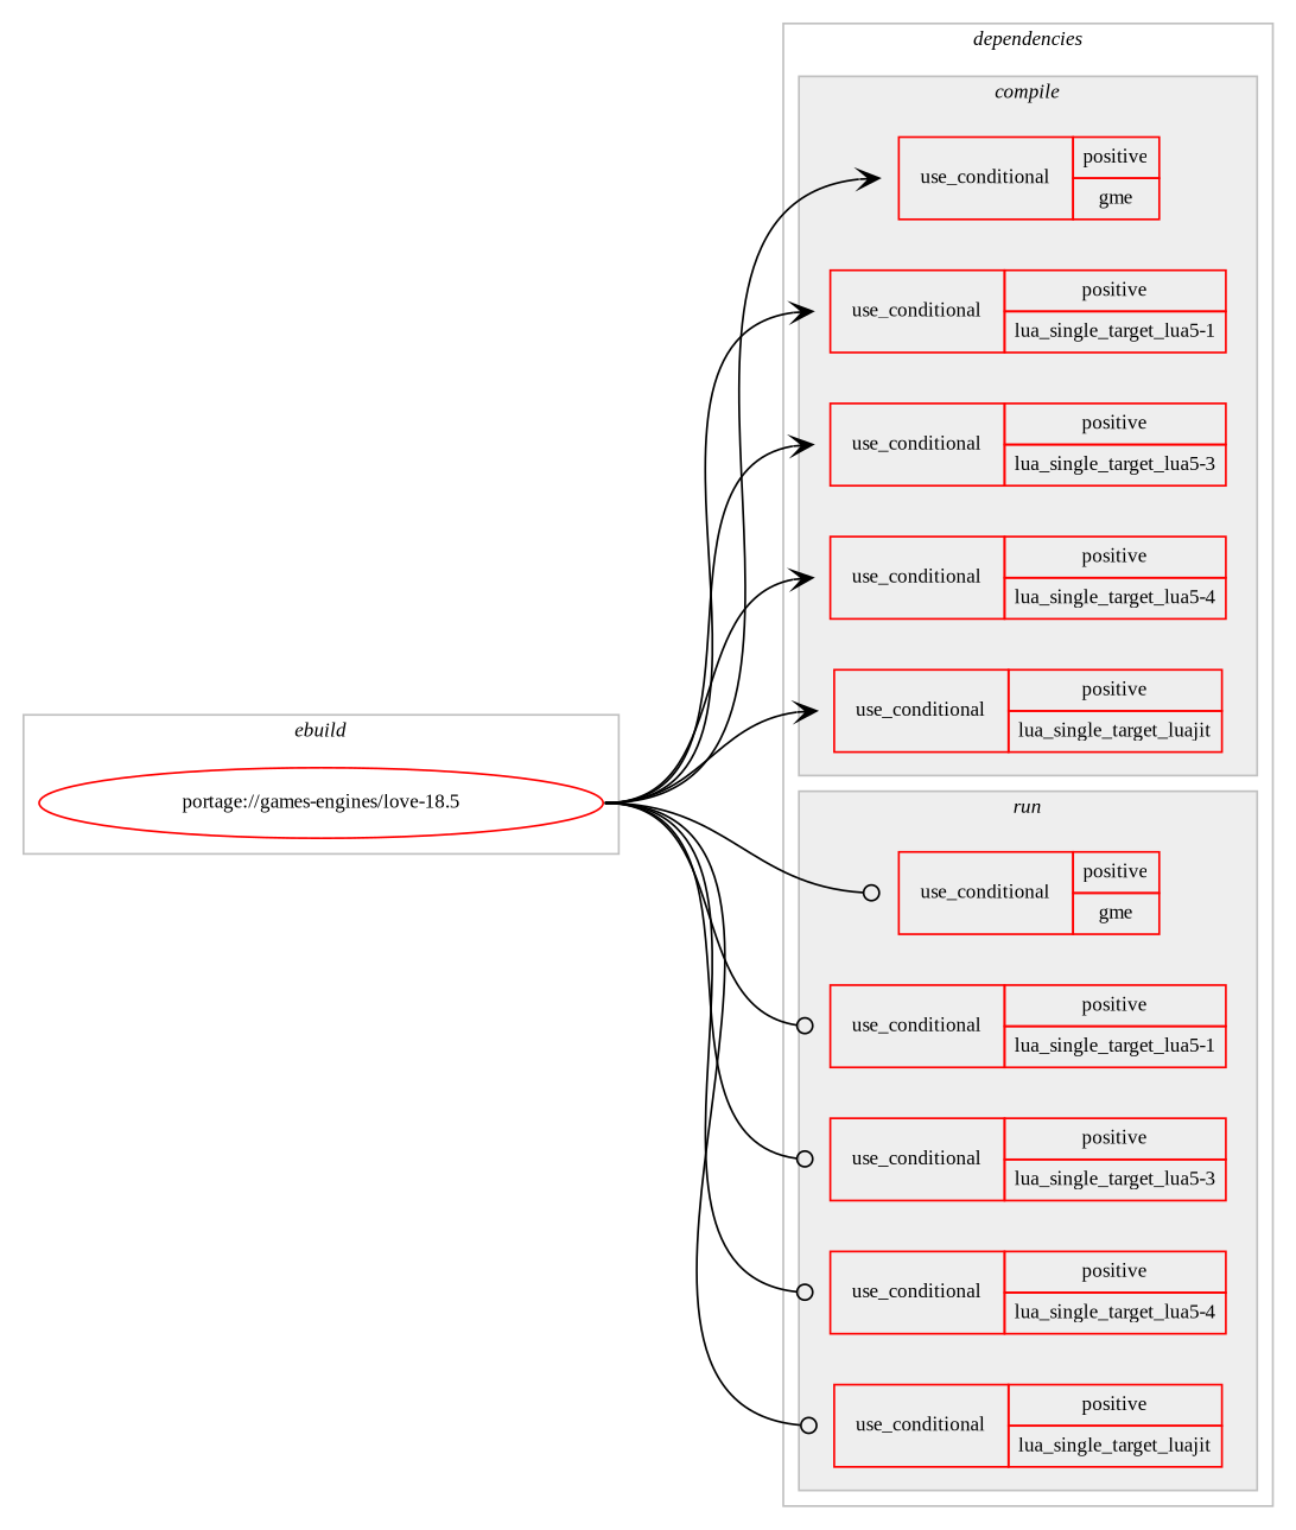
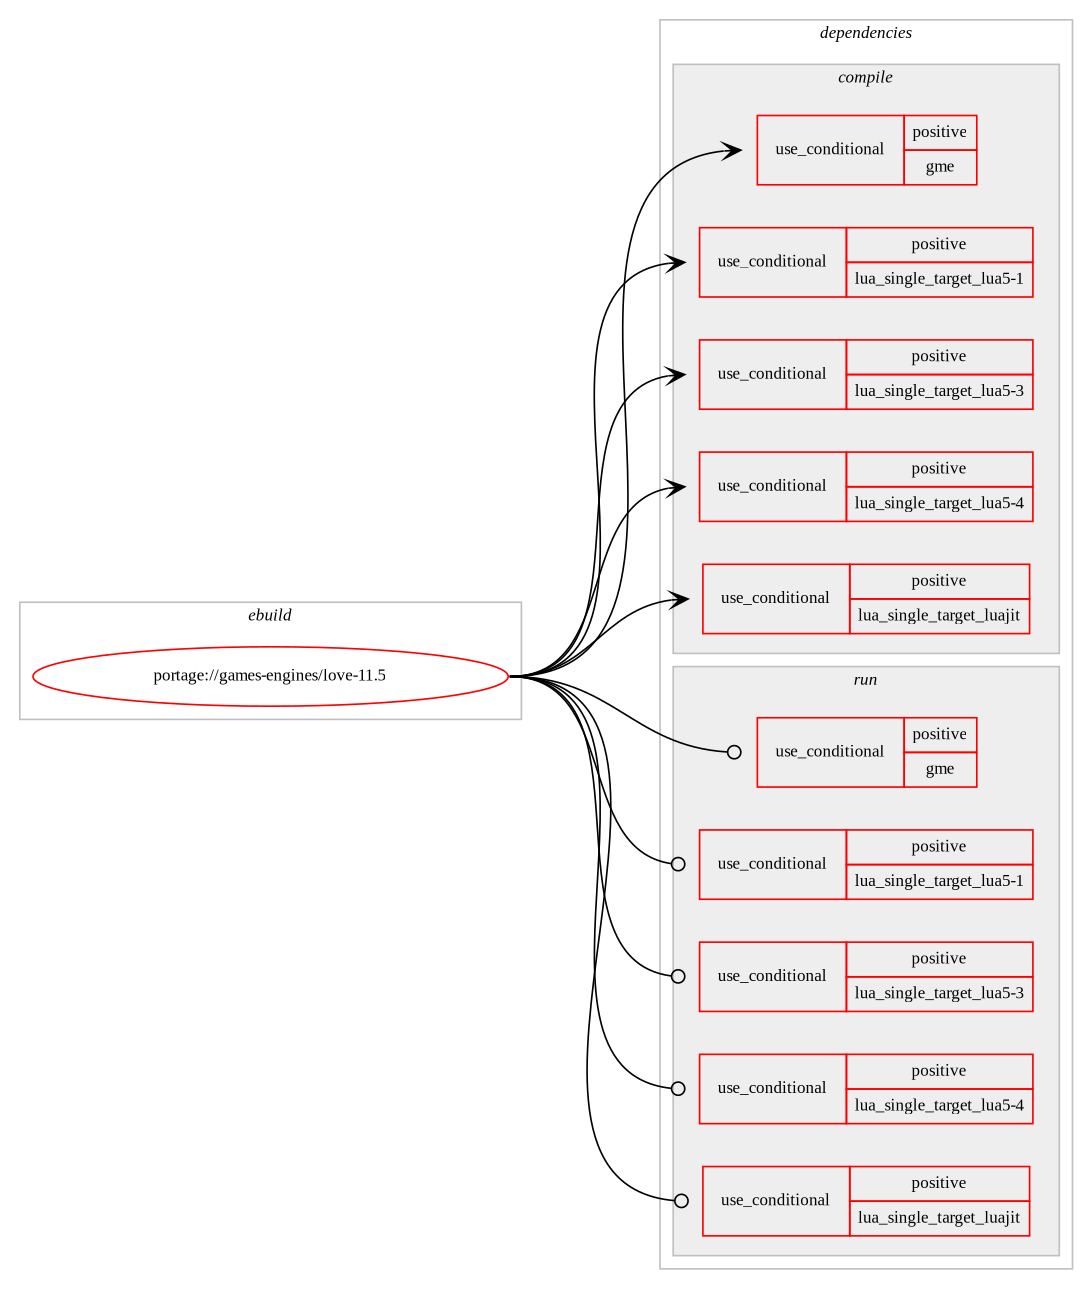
  digraph {
    compound=true
    concentrate=true
    fontname="Liberation Serif"
    fontsize=10
    newrank=true
    rankdir=LR
    ranksep=1.5
    node [color=red fontname="Liberation Serif" fontsize=10 shape=none]
    edge [arrowhead=vee headport=w style=solid tailport=e weight=20 fontname="Liberation Serif"]
-   n1 [label="portage://games-engines/love-18.5" width=4 shape=""]
+   n1 [label="portage://games-engines/love-11.5" width=4 shape=""]
    n2 [label=<<TABLE BORDER="0" CELLBORDER="1" CELLSPACING="0" CELLPADDING="4"><TR><TD ROWSPAN="3" CELLPADDING="10">use_conditional</TD></TR><TR><TD>positive</TD></TR><TR><TD>gme</TD></TR></TABLE>>]
    n3 [label=<<TABLE BORDER="0" CELLBORDER="1" CELLSPACING="0" CELLPADDING="4"><TR><TD ROWSPAN="3" CELLPADDING="10">use_conditional</TD></TR><TR><TD>positive</TD></TR><TR><TD>lua_single_target_lua5-1</TD></TR></TABLE>>]
    n4 [label=<<TABLE BORDER="0" CELLBORDER="1" CELLSPACING="0" CELLPADDING="4"><TR><TD ROWSPAN="3" CELLPADDING="10">use_conditional</TD></TR><TR><TD>positive</TD></TR><TR><TD>lua_single_target_lua5-3</TD></TR></TABLE>>]
    n5 [label=<<TABLE BORDER="0" CELLBORDER="1" CELLSPACING="0" CELLPADDING="4"><TR><TD ROWSPAN="3" CELLPADDING="10">use_conditional</TD></TR><TR><TD>positive</TD></TR><TR><TD>lua_single_target_lua5-4</TD></TR></TABLE>>]
    n6 [label=<<TABLE BORDER="0" CELLBORDER="1" CELLSPACING="0" CELLPADDING="4"><TR><TD ROWSPAN="3" CELLPADDING="10">use_conditional</TD></TR><TR><TD>positive</TD></TR><TR><TD>lua_single_target_luajit</TD></TR></TABLE>>]
    n7 [label=<<TABLE BORDER="0" CELLBORDER="1" CELLSPACING="0" CELLPADDING="4"><TR><TD ROWSPAN="3" CELLPADDING="10">use_conditional</TD></TR><TR><TD>positive</TD></TR><TR><TD>gme</TD></TR></TABLE>>]
    n8 [label=<<TABLE BORDER="0" CELLBORDER="1" CELLSPACING="0" CELLPADDING="4"><TR><TD ROWSPAN="3" CELLPADDING="10">use_conditional</TD></TR><TR><TD>positive</TD></TR><TR><TD>lua_single_target_lua5-1</TD></TR></TABLE>>]
    n9 [label=<<TABLE BORDER="0" CELLBORDER="1" CELLSPACING="0" CELLPADDING="4"><TR><TD ROWSPAN="3" CELLPADDING="10">use_conditional</TD></TR><TR><TD>positive</TD></TR><TR><TD>lua_single_target_lua5-3</TD></TR></TABLE>>]
    n10 [label=<<TABLE BORDER="0" CELLBORDER="1" CELLSPACING="0" CELLPADDING="4"><TR><TD ROWSPAN="3" CELLPADDING="10">use_conditional</TD></TR><TR><TD>positive</TD></TR><TR><TD>lua_single_target_lua5-4</TD></TR></TABLE>>]
    n11 [label=<<TABLE BORDER="0" CELLBORDER="1" CELLSPACING="0" CELLPADDING="4"><TR><TD ROWSPAN="3" CELLPADDING="10">use_conditional</TD></TR><TR><TD>positive</TD></TR><TR><TD>lua_single_target_luajit</TD></TR></TABLE>>]
    subgraph cluster_1 {
      color=gray
      label=<<i>ebuild</i>>
      rank=same
      n1
    }
    subgraph cluster_2 {
      color=gray
      label=<<i>dependencies</i>>
      subgraph cluster_3 {
        color=gray
        fillcolor="#eeeeee"
        label=<<i>compile</i>>
        style=filled
        subgraph sub_4 {
          color=gray
          fillcolor="#eeeeee"
          label=<<i>compile</i>>
          style=filled
          n2
        }
        subgraph sub_5 {
          color=gray
          fillcolor="#eeeeee"
          label=<<i>compile</i>>
          style=filled
          n3
        }
        subgraph sub_6 {
          color=gray
          fillcolor="#eeeeee"
          label=<<i>compile</i>>
          style=filled
          n4
        }
        subgraph sub_7 {
          color=gray
          fillcolor="#eeeeee"
          label=<<i>compile</i>>
          style=filled
          n5
        }
        subgraph sub_8 {
          color=gray
          fillcolor="#eeeeee"
          label=<<i>compile</i>>
          style=filled
          n6
        }
      }
      subgraph cluster_9 {
        color=gray
        fillcolor="#eeeeee"
        label=<<i>compile and run</i>>
        style=filled
      }
      subgraph cluster_10 {
        color=gray
        fillcolor="#eeeeee"
        label=<<i>run</i>>
        style=filled
        subgraph sub_11 {
          color=gray
          fillcolor="#eeeeee"
          label=<<i>run</i>>
          style=filled
          n7
        }
        subgraph sub_12 {
          color=gray
          fillcolor="#eeeeee"
          label=<<i>run</i>>
          style=filled
          n8
        }
        subgraph sub_13 {
          color=gray
          fillcolor="#eeeeee"
          label=<<i>run</i>>
          style=filled
          n9
        }
        subgraph sub_14 {
          color=gray
          fillcolor="#eeeeee"
          label=<<i>run</i>>
          style=filled
          n10
        }
        subgraph sub_15 {
          color=gray
          fillcolor="#eeeeee"
          label=<<i>run</i>>
          style=filled
          n11
        }
      }
    }
    subgraph cluster_16 {
      color=gray
      label=<<i>candidates</i>>
      rank=same
    }
    n1 -> n2
    n1 -> n3
    n1 -> n4
    n1 -> n5
    n1 -> n6
    n1 -> n7 [arrowhead=odot]
    n1 -> n8 [arrowhead=odot]
    n1 -> n9 [arrowhead=odot]
    n1 -> n10 [arrowhead=odot]
    n1 -> n11 [arrowhead=odot]
  }
